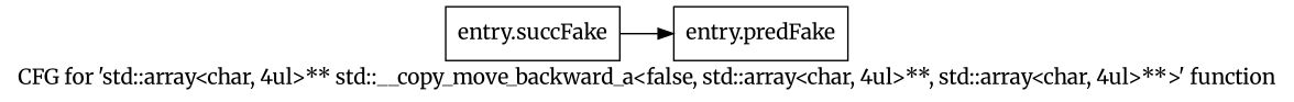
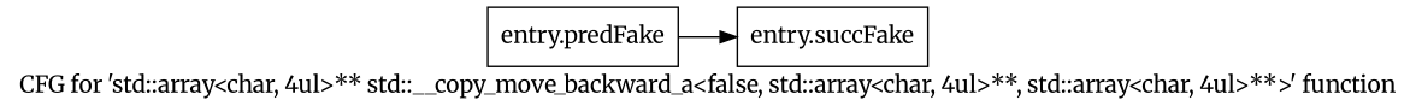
  digraph {
    label="CFG for 'std::array\<char, 4ul\>** std::__copy_move_backward_a\<false, std::array\<char, 4ul\>**, std::array\<char, 4ul\>**\>' function"
    rankdir=LR
    fontname=Merriweather
    node [shape=record fontname=Merriweather]
    n1 [label="{entry.predFake}"]
    n2 [filename="/tools/Xilinx/Vitis_HLS/2022.1/tps/lnx64/gcc-8.3.0/lib/gcc/x86_64-pc-linux-gnu/8.3.0/../../../../include/c++/8.3.0/bits/stl_algobase.h" label="{entry.succFake}" linenumber=587]
-   n2 -> n1 [execusionnum=0 filename="/tools/Xilinx/Vitis_HLS/2022.1/tps/lnx64/gcc-8.3.0/lib/gcc/x86_64-pc-linux-gnu/8.3.0/../../../../include/c++/8.3.0/bits/stl_algobase.h" fontname=Merriweather]
+   n1 -> n2 [execusionnum=0 filename="/tools/Xilinx/Vitis_HLS/2022.1/tps/lnx64/gcc-8.3.0/lib/gcc/x86_64-pc-linux-gnu/8.3.0/../../../../include/c++/8.3.0/bits/stl_algobase.h" fontname=Merriweather]
  }
